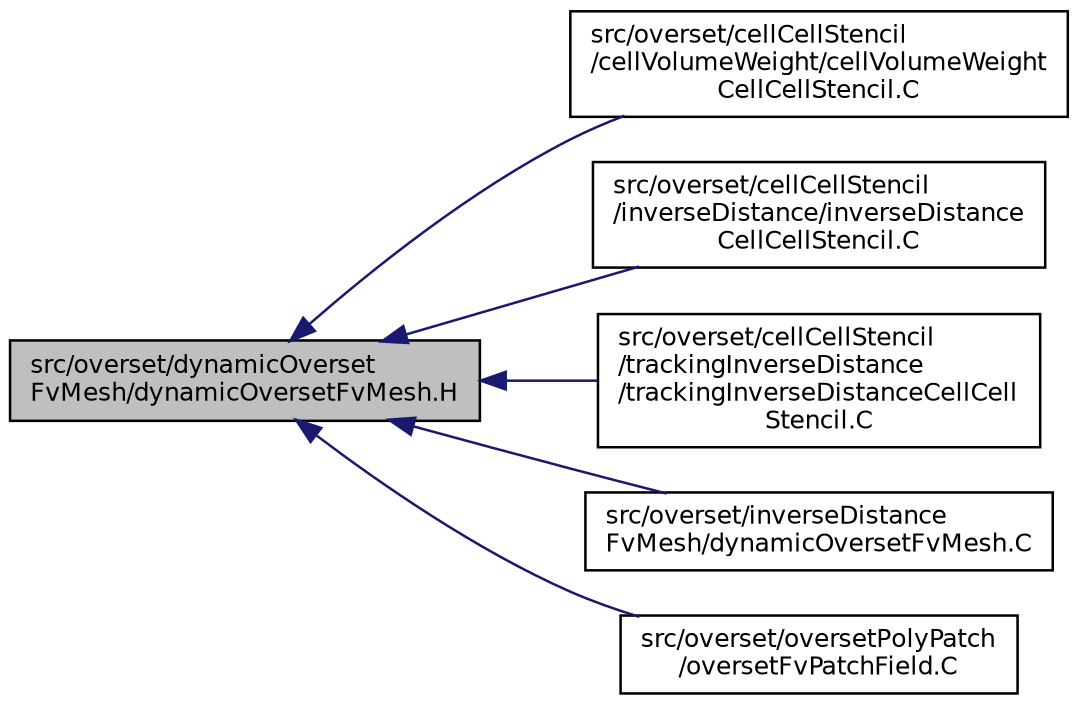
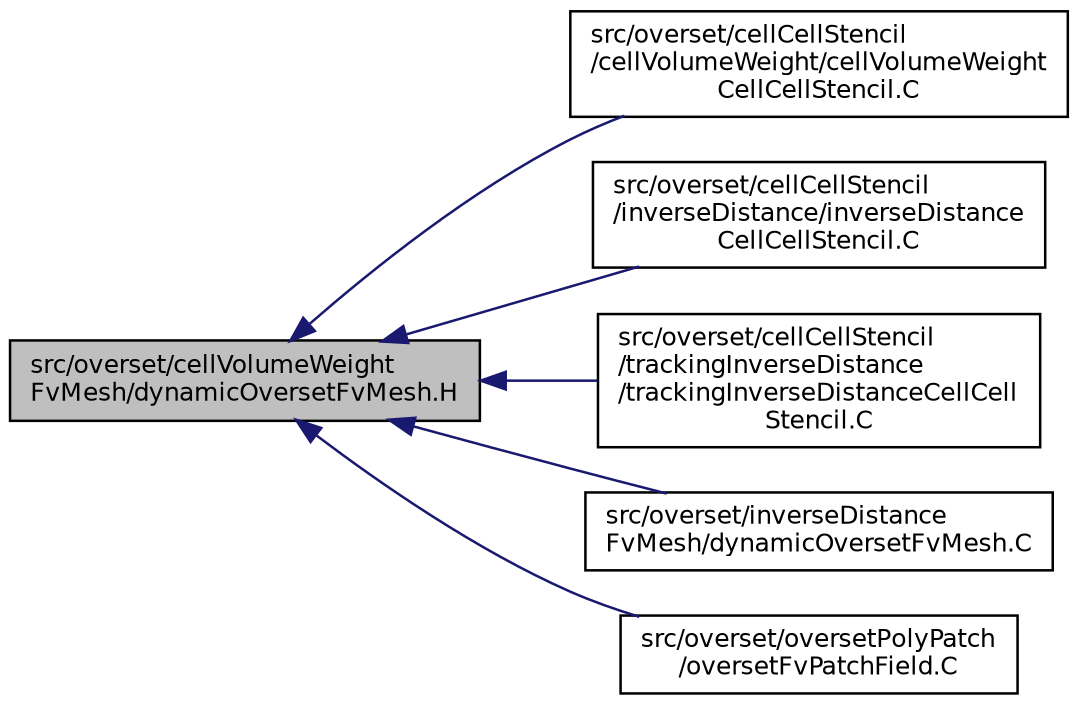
  digraph {
    rankdir=LR
    node [color=black fontname=Helvetica fontsize=10 shape=record]
    edge [color=midnightblue dir=back fontname=Helvetica fontsize=10 labelfontname=Helvetica labelfontsize=10 style=solid]
-   n1 [fillcolor=grey75 fontcolor=black height=0.2 label="src/overset/dynamicOverset\lFvMesh/dynamicOversetFvMesh.H" style=filled width=0.4]
+   n1 [fillcolor=grey75 fontcolor=black height=0.2 label="src/overset/cellVolumeWeight\lFvMesh/dynamicOversetFvMesh.H" style=filled width=0.4]
    n2 [height=0.2 label="src/overset/cellCellStencil\l/cellVolumeWeight/cellVolumeWeight\lCellCellStencil.C" width=0.4]
    n3 [height=0.2 label="src/overset/cellCellStencil\l/inverseDistance/inverseDistance\lCellCellStencil.C" width=0.4]
    n4 [height=0.2 label="src/overset/cellCellStencil\l/trackingInverseDistance\l/trackingInverseDistanceCellCell\lStencil.C" width=0.4]
    n5 [height=0.2 label="src/overset/inverseDistance\lFvMesh/dynamicOversetFvMesh.C" width=0.4]
    n6 [height=0.2 label="src/overset/oversetPolyPatch\l/oversetFvPatchField.C" width=0.4]
    n1 -> n2
    n1 -> n3
    n1 -> n4
    n1 -> n5
    n1 -> n6
  }
